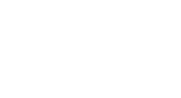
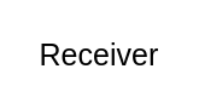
  <mxCell id="0" />
  <mxCell id="1" parent="0" />
+ <mxCell id="2" value="Receiver" style="text;html=1;resizable=0;autosize=1;align=center;verticalAlign=middle;points=[];fillColor=none;strokeColor=none;rounded=0;fontSize=20;" vertex="1" parent="1"><mxGeometry x="20" y="20" width="90" height="30" as="geometry" /></mxCell>
